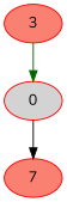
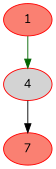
  strict digraph {
    fontname=Nunito
    node [color=red fillcolor=salmon fontname=Nunito style=filled]
    edge [fontname=Nunito]
-   1 [entry=true label=3]
-   4 [fillcolor=lightgrey label=0]
+   1 [entry=true]
+   4 [fillcolor=lightgrey]
    7
    1 -> 4 [color=darkgreen cond=true]
    4 -> 7
  }
